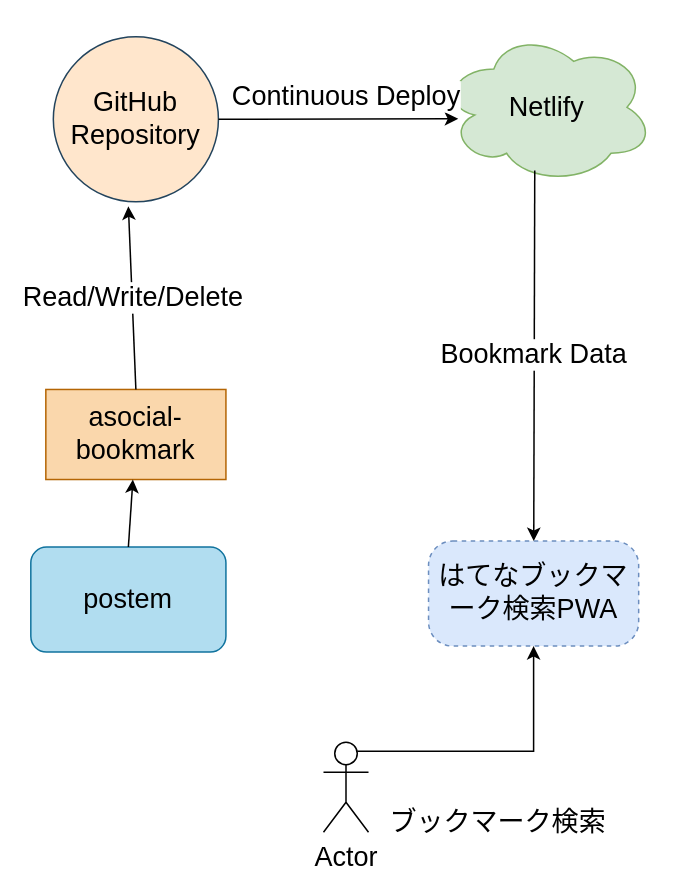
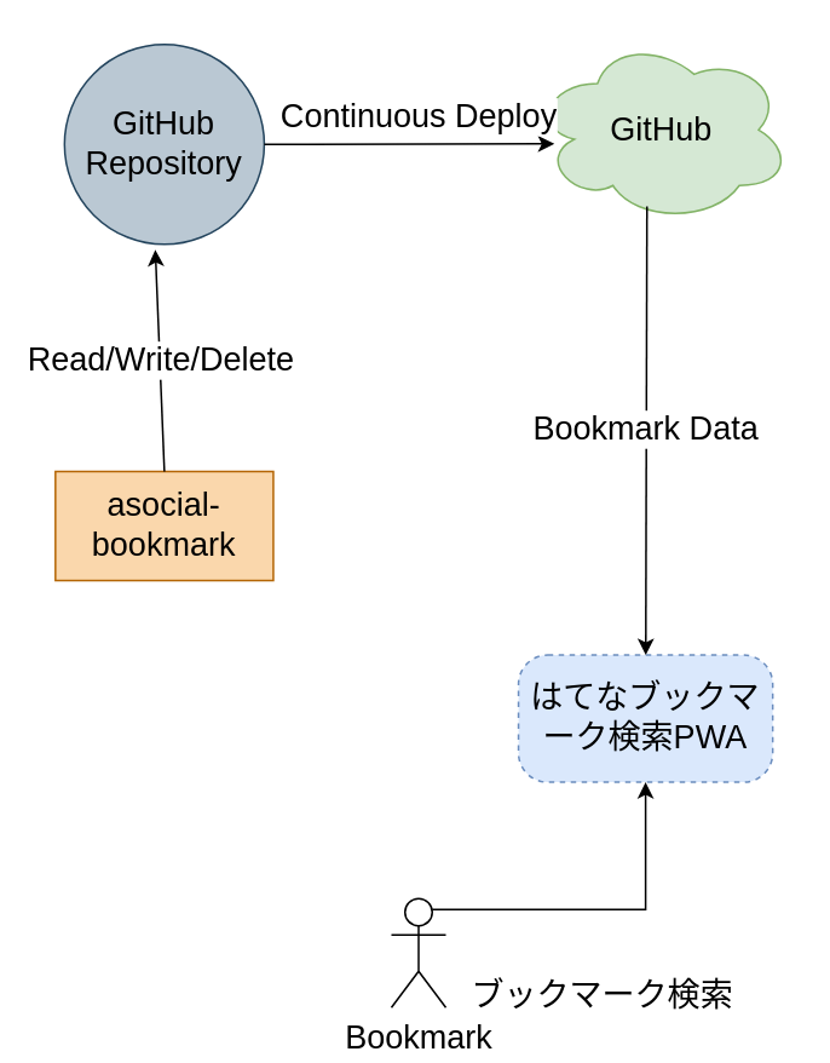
  <mxCell id="0" />
  <mxCell id="1" parent="0" />
- <mxCell id="2" value="&lt;div style=&quot;font-size: 18px;&quot;&gt;GitHub&lt;/div&gt;&lt;div style=&quot;font-size: 18px;&quot;&gt;Repository&lt;/div&gt;" style="ellipse;whiteSpace=wrap;html=1;aspect=fixed;fillColor=#ffe6cc;strokeColor=#23445d;fontSize=18;" vertex="1" parent="1"><mxGeometry x="35" y="24" width="110" height="110" as="geometry" /></mxCell>
+ <mxCell id="2" value="&lt;div style=&quot;font-size: 18px;&quot;&gt;GitHub&lt;/div&gt;&lt;div style=&quot;font-size: 18px;&quot;&gt;Repository&lt;/div&gt;" style="ellipse;whiteSpace=wrap;html=1;aspect=fixed;fillColor=#bac8d3;strokeColor=#23445d;fontSize=18;" vertex="1" parent="1"><mxGeometry x="35" y="24" width="110" height="110" as="geometry" /></mxCell>
  <mxCell id="3" value="asocial-bookmark" style="rounded=0;whiteSpace=wrap;html=1;fontSize=18;fillColor=#fad7ac;strokeColor=#b46504;" vertex="1" parent="1"><mxGeometry x="30" y="259" width="120" height="60" as="geometry" /></mxCell>
  <mxCell id="4" value="&lt;div&gt;Read/Write/Delete&lt;/div&gt;" style="endArrow=classic;html=1;fontSize=18;exitX=0.5;exitY=0;exitDx=0;exitDy=0;" edge="1" parent="1" source="3"><mxGeometry width="50" height="50" relative="1" as="geometry"><mxPoint x="130" y="184" as="sourcePoint" /><mxPoint x="85" y="137" as="targetPoint" /></mxGeometry></mxCell>
- <mxCell id="5" value="&lt;div&gt;Netlify&lt;/div&gt;" style="ellipse;shape=cloud;whiteSpace=wrap;html=1;fontSize=18;fillColor=#d5e8d4;strokeColor=#82b366;" vertex="1" parent="1"><mxGeometry x="293" y="20" width="142" height="102" as="geometry" /></mxCell>
+ <mxCell id="5" value="&lt;div&gt;GitHub&lt;/div&gt;" style="ellipse;shape=cloud;whiteSpace=wrap;html=1;fontSize=18;fillColor=#d5e8d4;strokeColor=#82b366;" vertex="1" parent="1"><mxGeometry x="293" y="20" width="142" height="102" as="geometry" /></mxCell>
  <mxCell id="6" value="&lt;div&gt;Continuous Deploy&lt;/div&gt;" style="endArrow=classic;html=1;fontSize=18;entryX=0.083;entryY=0.575;entryDx=0;entryDy=0;entryPerimeter=0;" edge="1" parent="1" source="2" target="5"><mxGeometry x="0.059" y="15" width="50" height="50" relative="1" as="geometry"><mxPoint x="325" y="194" as="sourcePoint" /><mxPoint x="375" y="144" as="targetPoint" /><mxPoint as="offset" /></mxGeometry></mxCell>
  <mxCell id="7" value="&lt;div&gt;はてなブックマーク検索PWA&lt;/div&gt;" style="rounded=1;whiteSpace=wrap;html=1;fontSize=18;arcSize=23;fillColor=#dae8fc;strokeColor=#6c8ebf;dashed=1;" vertex="1" parent="1"><mxGeometry x="285" y="360" width="140" height="70" as="geometry" /></mxCell>
  <mxCell id="8" value="&lt;div&gt;Bookmark Data&lt;/div&gt;" style="endArrow=classic;html=1;fontSize=18;exitX=0.442;exitY=0.913;exitDx=0;exitDy=0;exitPerimeter=0;" edge="1" parent="1" source="5" target="7"><mxGeometry width="50" height="50" relative="1" as="geometry"><mxPoint x="335" y="324" as="sourcePoint" /><mxPoint x="335" y="304" as="targetPoint" /></mxGeometry></mxCell>
  <mxCell id="9" value="ブックマーク検索" style="edgeStyle=orthogonalEdgeStyle;rounded=0;orthogonalLoop=1;jettySize=auto;html=1;exitX=0.75;exitY=0.1;exitDx=0;exitDy=0;exitPerimeter=0;entryX=0.5;entryY=1;entryDx=0;entryDy=0;fontSize=18;" edge="1" parent="1" source="10" target="7"><mxGeometry x="0.251" y="-24" relative="1" as="geometry"><mxPoint x="-24" y="24" as="offset" /></mxGeometry></mxCell>
- <mxCell id="10" value="Actor" style="shape=umlActor;verticalLabelPosition=bottom;labelBackgroundColor=#ffffff;verticalAlign=top;html=1;outlineConnect=0;fontSize=18;" vertex="1" parent="1"><mxGeometry x="215" y="494" width="30" height="60" as="geometry" /></mxCell>
- <mxCell id="11" value="&lt;div&gt;postem&lt;/div&gt;" style="rounded=1;whiteSpace=wrap;html=1;fontSize=18;fillColor=#b1ddf0;strokeColor=#10739e;" vertex="1" parent="1"><mxGeometry x="20" y="364" width="130" height="70" as="geometry" /></mxCell>
- <mxCell id="12" value="" style="endArrow=classic;html=1;fontSize=18;exitX=0.5;exitY=0;exitDx=0;exitDy=0;" edge="1" parent="1" source="11" target="3"><mxGeometry width="50" height="50" relative="1" as="geometry"><mxPoint x="70" y="374" as="sourcePoint" /><mxPoint x="120" y="324" as="targetPoint" /></mxGeometry></mxCell>
+ <mxCell id="10" value="Bookmark" style="shape=umlActor;verticalLabelPosition=bottom;labelBackgroundColor=#ffffff;verticalAlign=top;html=1;outlineConnect=0;fontSize=18;" vertex="1" parent="1"><mxGeometry x="215" y="494" width="30" height="60" as="geometry" /></mxCell>
